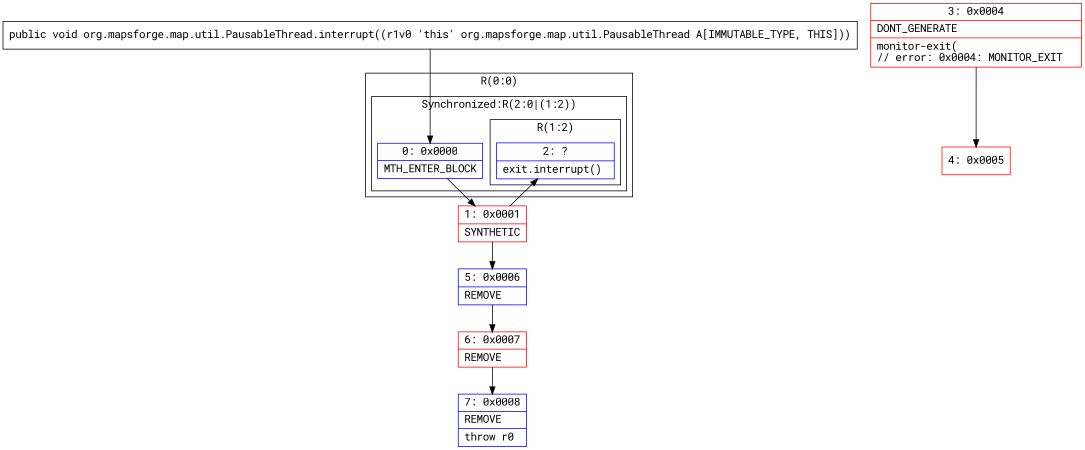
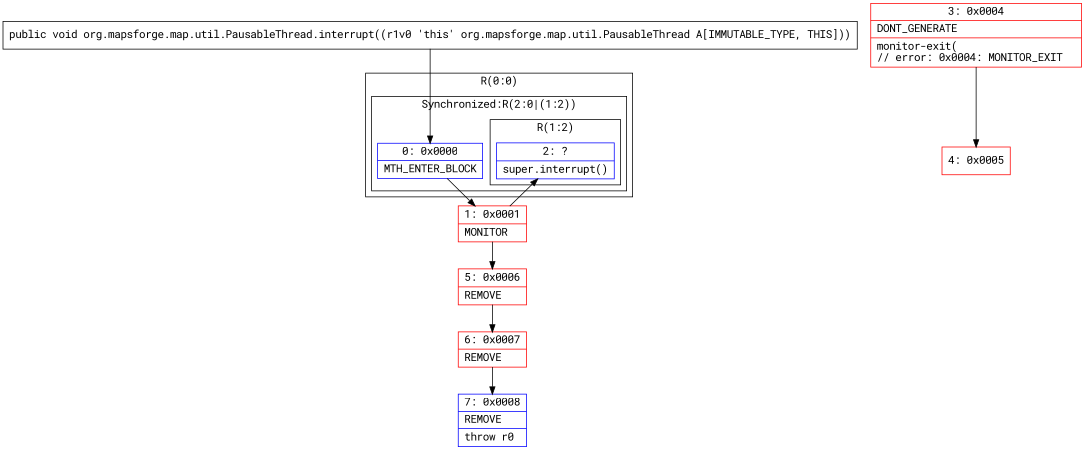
  digraph {
    fontname="Roboto Mono"
    node [color=red fontname="Roboto Mono" shape=record]
    edge [fontname="Roboto Mono"]
-   n1 [color=blue label="{2\:\ ?|exit.interrupt()\l}"]
+   n1 [color=blue label="{2\:\ ?|super.interrupt()\l}"]
    n2 [color=blue label="{0\:\ 0x0000|MTH_ENTER_BLOCK\l}"]
-   n3 [label="{1\:\ 0x0001|SYNTHETIC\l}"]
-   n4 [color=blue label="{5\:\ 0x0006|REMOVE\l}"]
+   n3 [label="{1\:\ 0x0001|MONITOR\l}"]
+   n4 [label="{5\:\ 0x0006|REMOVE\l}"]
    n5 [label="{3\:\ 0x0004|DONT_GENERATE\l|monitor\-exit(\l\/\/ error: 0x0004: MONITOR_EXIT  \l}"]
    n6 [label="{4\:\ 0x0005}"]
    n7 [label="{6\:\ 0x0007|REMOVE\l}"]
    n8 [color=blue label="{7\:\ 0x0008|REMOVE\l|throw r0\l}"]
    n9 [label="{public void org.mapsforge.map.util.PausableThread.interrupt((r1v0 'this' org.mapsforge.map.util.PausableThread A[IMMUTABLE_TYPE, THIS])) }" color=""]
    subgraph cluster_1 {
      label="R(0:0)"
      subgraph cluster_2 {
        label="Synchronized:R(2:0|(1:2))"
        n2
        subgraph cluster_3 {
          label="R(1:2)"
          n1
        }
      }
    }
    n2 -> n3
    n3 -> n1
    n3 -> n4
    n4 -> n7
    n5 -> n6
    n7 -> n8
    n9 -> n2
  }
